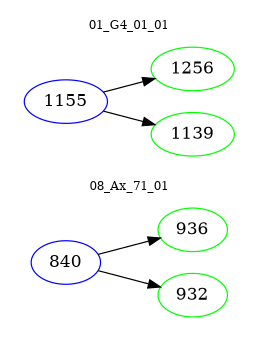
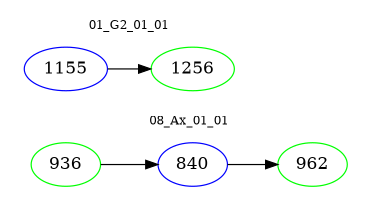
  digraph {
    rankdir=LR
    node [color=green]
    edge [color=black]
    n1 [color=blue label=840]
-   n2 [label=932]
+   n2 [label=962]
    n3 [label=936]
    n4 [color=blue label=1155]
-   n5 [label=1139]
    n6 [label=1256]
    subgraph cluster_1 {
      color=white
      fontsize=10
-     label="08_Ax_71_01"
+     label="08_Ax_01_01"
      n1
      n2
      n3
    }
    subgraph cluster_2 {
      color=white
      fontsize=10
-     label="01_G4_01_01"
+     label="01_G2_01_01"
      n4
-     n5
      n6
    }
    n1 -> n2
-   n1 -> n3
-   n4 -> n5
+   n3 -> n1
    n4 -> n6
  }
